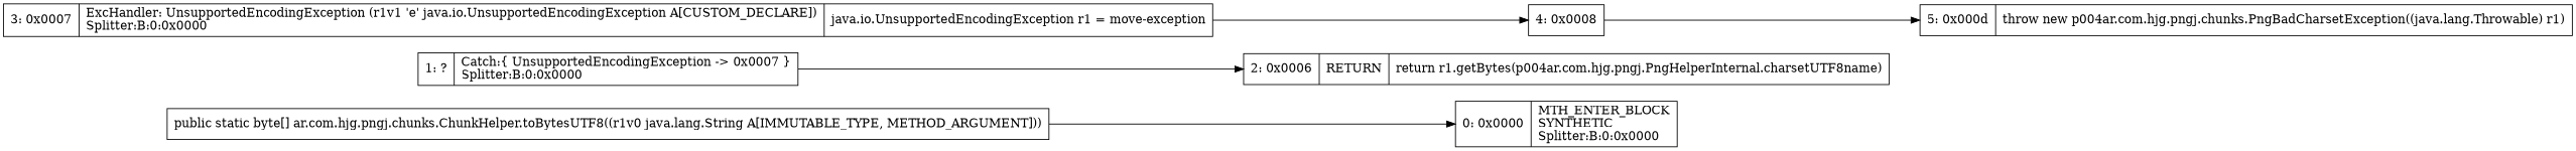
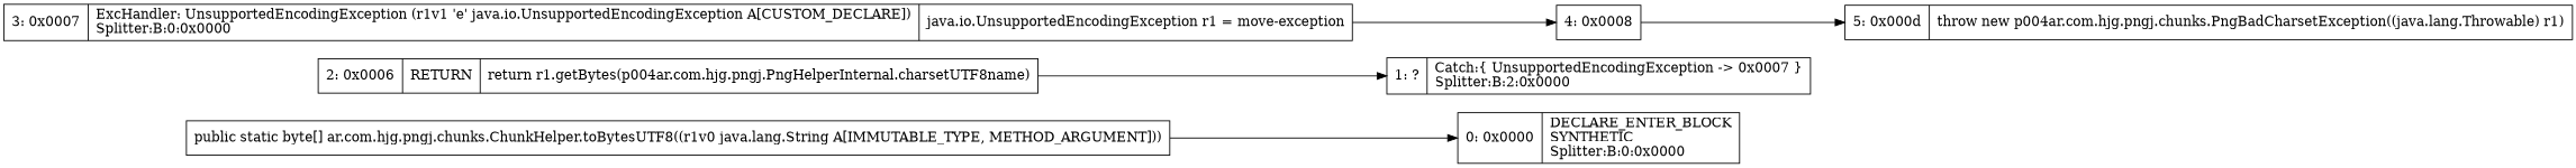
  digraph {
    rankdir=LR
    node [shape=record]
-   n1 [label="{0\:\ 0x0000|MTH_ENTER_BLOCK\lSYNTHETIC\lSplitter:B:0:0x0000\l}"]
-   n2 [label="{1\:\ ?|Catch:\{ UnsupportedEncodingException \-\> 0x0007 \}\lSplitter:B:0:0x0000\l}"]
+   n1 [label="{0\:\ 0x0000|DECLARE_ENTER_BLOCK\lSYNTHETIC\lSplitter:B:0:0x0000\l}"]
+   n2 [label="{1\:\ ?|Catch:\{ UnsupportedEncodingException \-\> 0x0007 \}\lSplitter:B:2:0x0000\l}"]
    n3 [label="{2\:\ 0x0006|RETURN\l|return r1.getBytes(p004ar.com.hjg.pngj.PngHelperInternal.charsetUTF8name)\l}"]
    n4 [label="{3\:\ 0x0007|ExcHandler: UnsupportedEncodingException (r1v1 'e' java.io.UnsupportedEncodingException A[CUSTOM_DECLARE])\lSplitter:B:0:0x0000\l|java.io.UnsupportedEncodingException r1 = move\-exception\l}"]
    n5 [label="{4\:\ 0x0008}"]
    n6 [label="{5\:\ 0x000d|throw new p004ar.com.hjg.pngj.chunks.PngBadCharsetException((java.lang.Throwable) r1)\l}"]
    n7 [label="{public static byte[] ar.com.hjg.pngj.chunks.ChunkHelper.toBytesUTF8((r1v0 java.lang.String A[IMMUTABLE_TYPE, METHOD_ARGUMENT])) }"]
-   n2 -> n3
+   n3 -> n2
    n4 -> n5
    n5 -> n6
    n7 -> n1
  }
